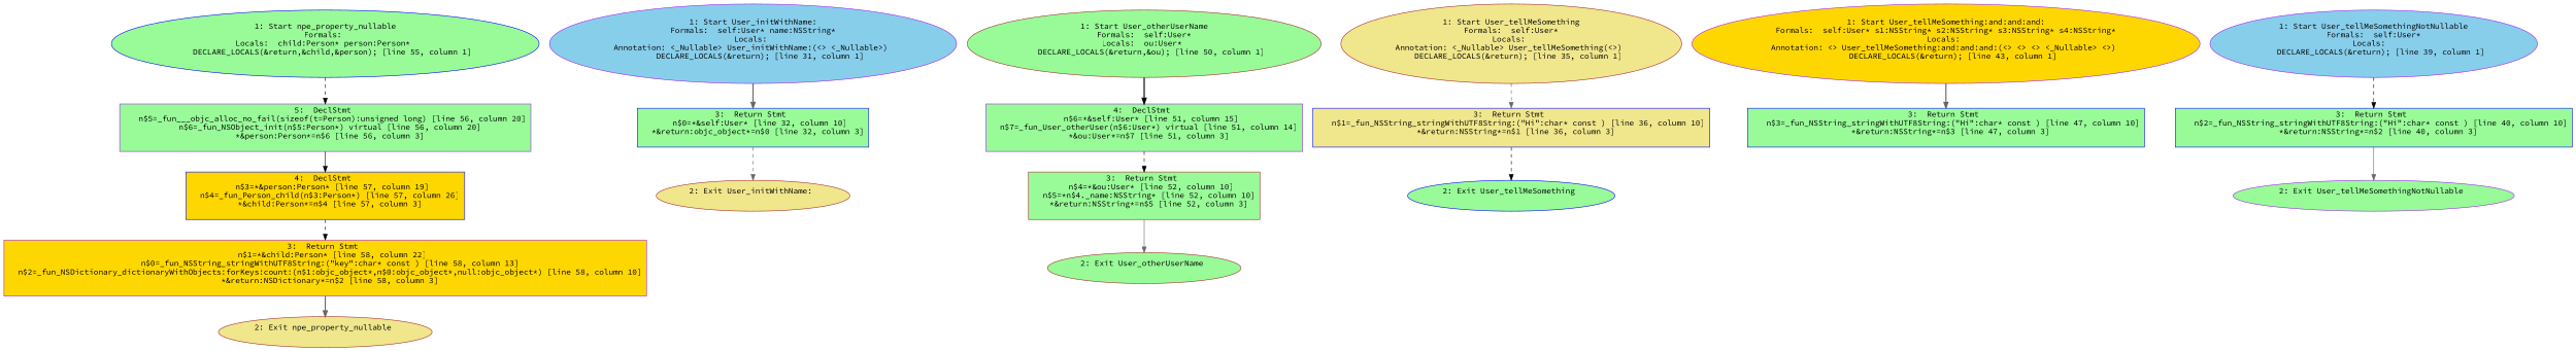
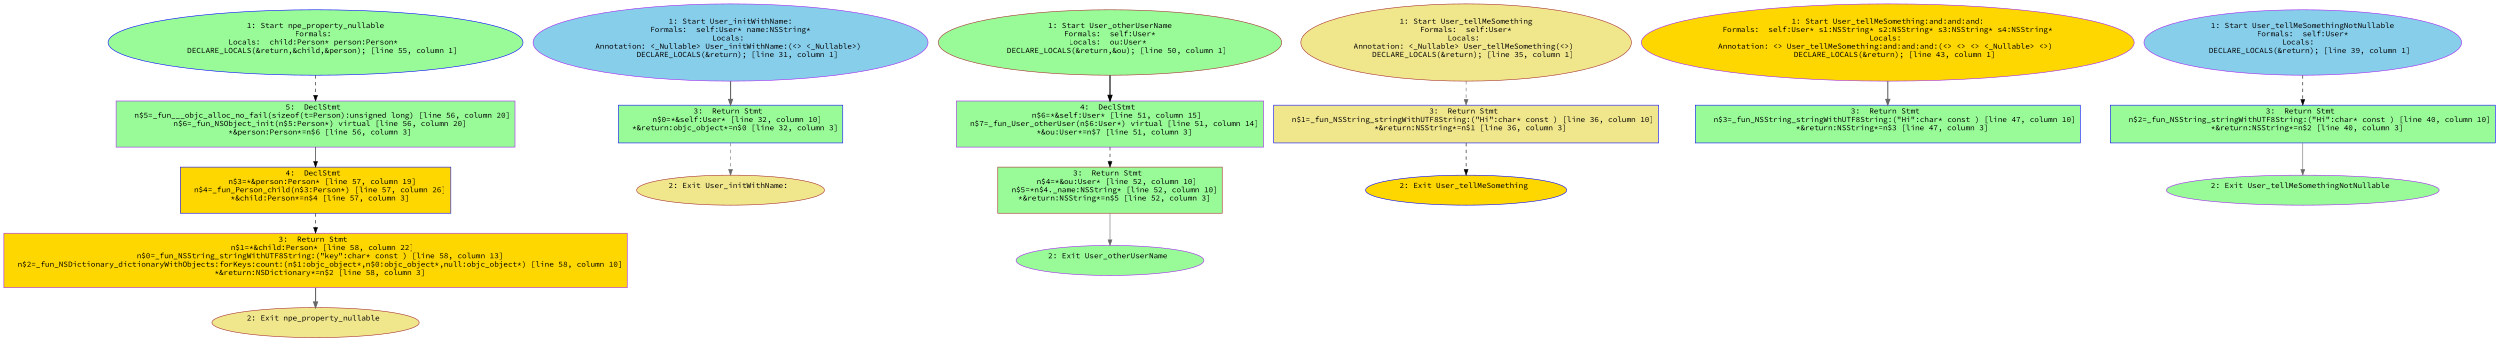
  digraph {
    fontname="Source Code Pro"
    node [color=blue fillcolor=palegreen fontname="Source Code Pro" style=filled]
    edge [color=black fontname="Source Code Pro" style=dashed]
    n1 [label="1: Start npe_property_nullable\nFormals: \nLocals:  child:Person* person:Person* \n   DECLARE_LOCALS(&return,&child,&person); [line 55, column 1]\n "]
    n2 [color=purple label="5:  DeclStmt \n   n$5=_fun___objc_alloc_no_fail(sizeof(t=Person):unsigned long) [line 56, column 20]\n  n$6=_fun_NSObject_init(n$5:Person*) virtual [line 56, column 20]\n  *&person:Person*=n$6 [line 56, column 3]\n " shape=box]
    n3 [fillcolor=gold label="4:  DeclStmt \n   n$3=*&person:Person* [line 57, column 19]\n  n$4=_fun_Person_child(n$3:Person*) [line 57, column 26]\n  *&child:Person*=n$4 [line 57, column 3]\n " shape=box]
    n4 [color=purple fillcolor=gold label="3:  Return Stmt \n   n$1=*&child:Person* [line 58, column 22]\n  n$0=_fun_NSString_stringWithUTF8String:(\"key\":char* const ) [line 58, column 13]\n  n$2=_fun_NSDictionary_dictionaryWithObjects:forKeys:count:(n$1:objc_object*,n$0:objc_object*,null:objc_object*) [line 58, column 10]\n  *&return:NSDictionary*=n$2 [line 58, column 3]\n " shape=box]
    n5 [color=brown fillcolor=khaki label="2: Exit npe_property_nullable \n  "]
    n6 [color=purple fillcolor=skyblue label="1: Start User_initWithName:\nFormals:  self:User* name:NSString*\nLocals: \nAnnotation: <_Nullable> User_initWithName:(<> <_Nullable>) \n   DECLARE_LOCALS(&return); [line 31, column 1]\n "]
    n7 [label="3:  Return Stmt \n   n$0=*&self:User* [line 32, column 10]\n  *&return:objc_object*=n$0 [line 32, column 3]\n " shape=box]
    n8 [color=brown fillcolor=khaki label="2: Exit User_initWithName: \n  "]
    n9 [color=brown label="1: Start User_otherUserName\nFormals:  self:User*\nLocals:  ou:User* \n   DECLARE_LOCALS(&return,&ou); [line 50, column 1]\n "]
    n10 [color=purple label="4:  DeclStmt \n   n$6=*&self:User* [line 51, column 15]\n  n$7=_fun_User_otherUser(n$6:User*) virtual [line 51, column 14]\n  *&ou:User*=n$7 [line 51, column 3]\n " shape=box]
    n11 [color=brown label="3:  Return Stmt \n   n$4=*&ou:User* [line 52, column 10]\n  n$5=*n$4._name:NSString* [line 52, column 10]\n  *&return:NSString*=n$5 [line 52, column 3]\n " shape=box]
-   n12 [color=brown label="2: Exit User_otherUserName \n  "]
+   n12 [color=purple label="2: Exit User_otherUserName \n  "]
    n13 [color=brown fillcolor=khaki label="1: Start User_tellMeSomething\nFormals:  self:User*\nLocals: \nAnnotation: <_Nullable> User_tellMeSomething(<>) \n   DECLARE_LOCALS(&return); [line 35, column 1]\n "]
    n14 [fillcolor=khaki label="3:  Return Stmt \n   n$1=_fun_NSString_stringWithUTF8String:(\"Hi\":char* const ) [line 36, column 10]\n  *&return:NSString*=n$1 [line 36, column 3]\n " shape=box]
-   n15 [label="2: Exit User_tellMeSomething \n  "]
+   n15 [fillcolor=gold label="2: Exit User_tellMeSomething \n  "]
    n16 [color=purple fillcolor=gold label="1: Start User_tellMeSomething:and:and:and:\nFormals:  self:User* s1:NSString* s2:NSString* s3:NSString* s4:NSString*\nLocals: \nAnnotation: <> User_tellMeSomething:and:and:and:(<> <> <> <_Nullable> <>) \n   DECLARE_LOCALS(&return); [line 43, column 1]\n "]
    n17 [label="3:  Return Stmt \n   n$3=_fun_NSString_stringWithUTF8String:(\"Hi\":char* const ) [line 47, column 10]\n  *&return:NSString*=n$3 [line 47, column 3]\n " shape=box]
    n18 [color=purple fillcolor=skyblue label="1: Start User_tellMeSomethingNotNullable\nFormals:  self:User*\nLocals:  \n   DECLARE_LOCALS(&return); [line 39, column 1]\n "]
    n19 [label="3:  Return Stmt \n   n$2=_fun_NSString_stringWithUTF8String:(\"Hi\":char* const ) [line 40, column 10]\n  *&return:NSString*=n$2 [line 40, column 3]\n " shape=box]
    n20 [color=purple label="2: Exit User_tellMeSomethingNotNullable \n  "]
    n1 -> n2
    n2 -> n3 [style=solid]
    n3 -> n4
    n4 -> n5 [color=gray40 style=bold]
    n6 -> n7 [color=gray40 style=bold]
    n7 -> n8 [color=gray40]
    n9 -> n10 [style=bold]
    n10 -> n11
    n11 -> n12 [color=gray40 style=solid]
    n13 -> n14 [color=gray40]
    n14 -> n15
    n16 -> n17 [color=gray40 style=bold]
    n18 -> n19
    n19 -> n20 [color=gray40 style=solid]
  }
